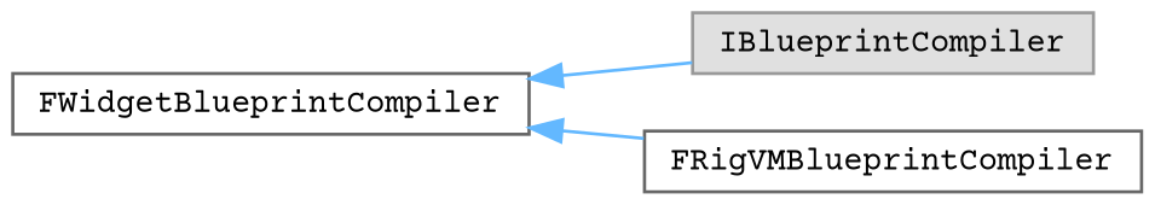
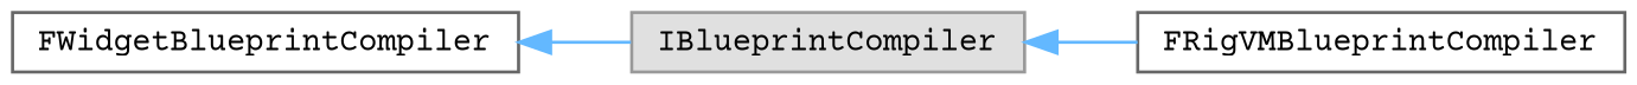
  digraph {
    fontname="Courier Prime"
    rankdir=LR
    node [color=grey40 fillcolor=white fontname="Courier Prime" fontsize=10 shape=box style=filled]
    edge [color=steelblue1 dir=back fontname="Courier Prime" fontsize=10 labelfontname=Helvetica labelfontsize=10 style=solid]
    n1 [color=grey60 fillcolor="#E0E0E0" height=0.2 label=IBlueprintCompiler width=0.4]
    n2 [height=0.2 label=FRigVMBlueprintCompiler width=0.4]
    n3 [height=0.2 label=FWidgetBlueprintCompiler width=0.4]
-   n3 -> n2
+   n1 -> n2
    n3 -> n1
  }
